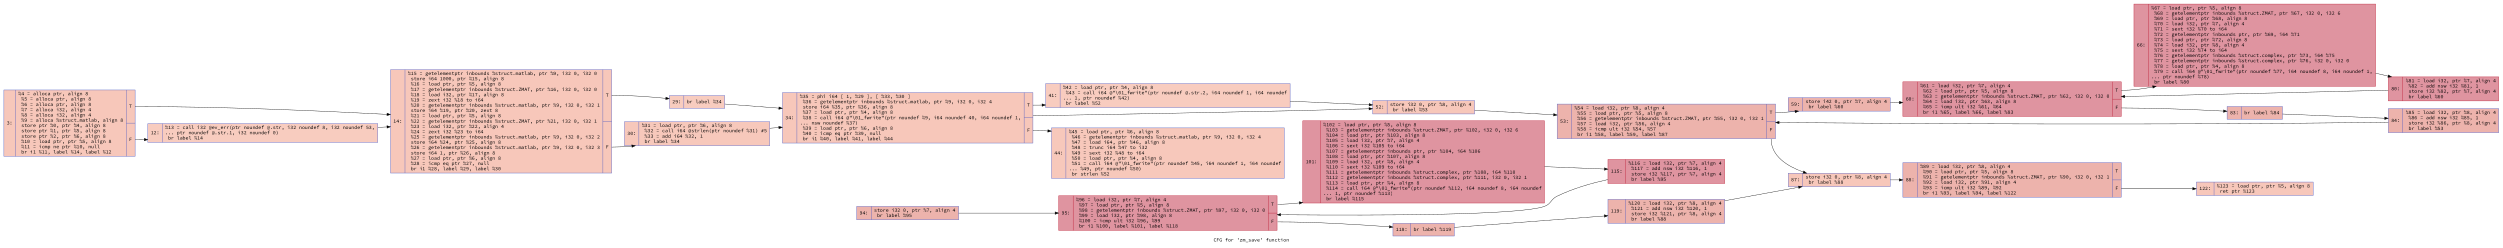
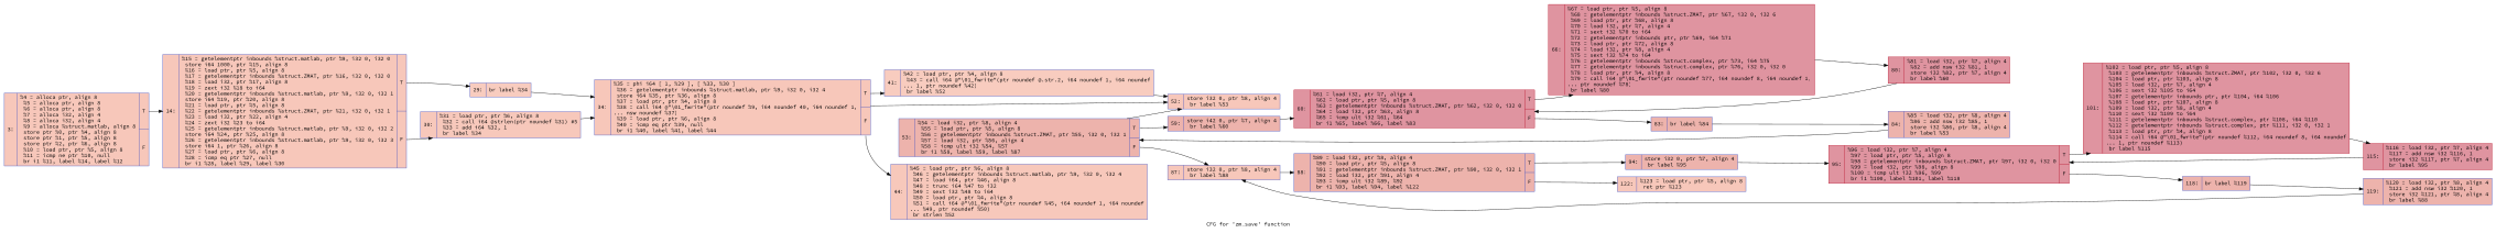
  digraph {
    fontname="Source Code Pro"
    label="CFG for 'zm_save' function"
    rankdir=LR
    node [color="#3d50c3ff" fillcolor="#d6524470" fontname="Source Code Pro" shape=record style=filled]
    edge [fontname="Source Code Pro"]
    n1 [fillcolor="#ec7f6370" label="{3:\l|  %4 = alloca ptr, align 8\l  %5 = alloca ptr, align 8\l  %6 = alloca ptr, align 8\l  %7 = alloca i32, align 4\l  %8 = alloca i32, align 4\l  %9 = alloca %struct.matlab, align 8\l  store ptr %0, ptr %4, align 8\l  store ptr %1, ptr %5, align 8\l  store ptr %2, ptr %6, align 8\l  %10 = load ptr, ptr %5, align 8\l  %11 = icmp ne ptr %10, null\l  br i1 %11, label %14, label %12\l|{<s0>T|<s1>F}}"]
-   n2 [fillcolor="#ec7f6370" label="{14:\l|  %15 = getelementptr inbounds %struct.matlab, ptr %9, i32 0, i32 0\l  store i64 1000, ptr %15, align 8\l  %16 = load ptr, ptr %5, align 8\l  %17 = getelementptr inbounds %struct.ZMAT, ptr %16, i32 0, i32 0\l  %18 = load i32, ptr %17, align 8\l  %19 = zext i32 %18 to i64\l  %20 = getelementptr inbounds %struct.matlab, ptr %9, i32 0, i32 1\l  store i64 %19, ptr %20, zext 8\l  %21 = load ptr, ptr %5, align 8\l  %22 = getelementptr inbounds %struct.ZMAT, ptr %21, i32 0, i32 1\l  %23 = load i32, ptr %22, align 4\l  %24 = zext i32 %23 to i64\l  %25 = getelementptr inbounds %struct.matlab, ptr %9, i32 0, i32 2\l  store i64 %24, ptr %25, align 8\l  %26 = getelementptr inbounds %struct.matlab, ptr %9, i32 0, i32 3\l  store i64 1, ptr %26, align 8\l  %27 = load ptr, ptr %6, align 8\l  %28 = icmp eq ptr %27, null\l  br i1 %28, label %29, label %30\l|{<s0>T|<s1>F}}"]
-   n3 [fillcolor="#f08b6e70" label="{12:\l|  %13 = call i32 @ev_err(ptr noundef @.str, i32 noundef 8, i32 noundef 53,\l... ptr noundef @.str.1, i32 noundef 0)\l  br label %14\l}"]
+   n2 [fillcolor="#ec7f6370" label="{14:\l|  %15 = getelementptr inbounds %struct.matlab, ptr %9, i32 0, i32 0\l  store i64 1000, ptr %15, align 8\l  %16 = load ptr, ptr %5, align 8\l  %17 = getelementptr inbounds %struct.ZMAT, ptr %16, i32 0, i32 0\l  %18 = load i32, ptr %17, align 8\l  %19 = zext i32 %18 to i64\l  %20 = getelementptr inbounds %struct.matlab, ptr %9, i32 0, i32 1\l  store i64 %19, ptr %20, align 8\l  %21 = load ptr, ptr %5, align 8\l  %22 = getelementptr inbounds %struct.ZMAT, ptr %21, i32 0, i32 1\l  %23 = load i32, ptr %22, align 4\l  %24 = zext i32 %23 to i64\l  %25 = getelementptr inbounds %struct.matlab, ptr %9, i32 0, i32 2\l  store i64 %24, ptr %25, align 8\l  %26 = getelementptr inbounds %struct.matlab, ptr %9, i32 0, i32 3\l  store i64 1, ptr %26, align 8\l  %27 = load ptr, ptr %6, align 8\l  %28 = icmp eq ptr %27, null\l  br i1 %28, label %29, label %30\l|{<s0>T|<s1>F}}"]
    n4 [fillcolor="#f08b6e70" label="{29:\l|  br label %34\l}"]
    n5 [fillcolor="#ed836670" label="{30:\l|  %31 = load ptr, ptr %6, align 8\l  %32 = call i64 @strlen(ptr noundef %31) #5\l  %33 = add i64 %32, 1\l  br label %34\l}"]
    n6 [fillcolor="#ec7f6370" label="{34:\l|  %35 = phi i64 [ 1, %29 ], [ %33, %30 ]\l  %36 = getelementptr inbounds %struct.matlab, ptr %9, i32 0, i32 4\l  store i64 %35, ptr %36, align 8\l  %37 = load ptr, ptr %4, align 8\l  %38 = call i64 @\"\\01_fwrite\"(ptr noundef %9, i64 noundef 40, i64 noundef 1,\l... nsw noundef %37)\l  %39 = load ptr, ptr %6, align 8\l  %40 = icmp eq ptr %39, null\l  br i1 %40, label %41, label %44\l|{<s0>T|<s1>F}}"]
    n7 [fillcolor="#f08b6e70" label="{41:\l|  %42 = load ptr, ptr %4, align 8\l  %43 = call i64 @\"\\01_fwrite\"(ptr noundef @.str.2, i64 noundef 1, i64 noundef\l... 1, ptr noundef %42)\l  br label %52\l}"]
    n8 [fillcolor="#ed836670" label="{44:\l|  %45 = load ptr, ptr %6, align 8\l  %46 = getelementptr inbounds %struct.matlab, ptr %9, i32 0, i32 4\l  %47 = load i64, ptr %46, align 8\l  %48 = trunc i64 %47 to i32\l  %49 = sext i32 %48 to i64\l  %50 = load ptr, ptr %4, align 8\l  %51 = call i64 @\"\\01_fwrite\"(ptr noundef %45, i64 noundef 1, i64 noundef\l... %49, ptr noundef %50)\l  br strlen %52\l}"]
    n9 [fillcolor="#ec7f6370" label="{52:\l|  store i32 0, ptr %8, align 4\l  br label %53\l}"]
    n10 [label="{53:\l|  %54 = load i32, ptr %8, align 4\l  %55 = load ptr, ptr %5, align 8\l  %56 = getelementptr inbounds %struct.ZMAT, ptr %55, i32 0, i32 1\l  %57 = load i32, ptr %56, align 4\l  %58 = icmp ult i32 %54, %57\l  br i1 %58, label %59, label %87\l|{<s0>T|<s1>F}}"]
    n11 [label="{59:\l|  store i42 0, ptr %7, align 4\l  br label %60\l}"]
    n12 [fillcolor="#ec7f6370" label="{87:\l|  store i32 0, ptr %8, align 4\l  br label %88\l}"]
    n13 [color="#b70d28ff" fillcolor="#b70d2870" label="{60:\l|  %61 = load i32, ptr %7, align 4\l  %62 = load ptr, ptr %5, align 8\l  %63 = getelementptr inbounds %struct.ZMAT, ptr %62, i32 0, i32 0\l  %64 = load i32, ptr %63, align 8\l  %65 = icmp ult i32 %61, %64\l  br i1 %65, label %66, label %83\l|{<s0>T|<s1>F}}"]
    n14 [label="{88:\l|  %89 = load i32, ptr %8, align 4\l  %90 = load ptr, ptr %5, align 8\l  %91 = getelementptr inbounds %struct.ZMAT, ptr %90, i32 0, i32 1\l  %92 = load i32, ptr %91, align 4\l  %93 = icmp ult i32 %89, %92\l  br i1 %93, label %94, label %122\l|{<s0>T|<s1>F}}"]
    n15 [color="#b70d28ff" fillcolor="#b70d2870" label="{66:\l|  %67 = load ptr, ptr %5, align 8\l  %68 = getelementptr inbounds %struct.ZMAT, ptr %67, i32 0, i32 6\l  %69 = load ptr, ptr %68, align 8\l  %70 = load i32, ptr %7, align 4\l  %71 = sext i32 %70 to i64\l  %72 = getelementptr inbounds ptr, ptr %69, i64 %71\l  %73 = load ptr, ptr %72, align 8\l  %74 = load i32, ptr %8, align 4\l  %75 = sext i32 %74 to i64\l  %76 = getelementptr inbounds %struct.complex, ptr %73, i64 %75\l  %77 = getelementptr inbounds %struct.complex, ptr %76, i32 0, i32 0\l  %78 = load ptr, ptr %4, align 8\l  %79 = call i64 @\"\\01_fwrite\"(ptr noundef %77, i64 noundef 8, i64 noundef 1,\l... ptr noundef %78)\l  br label %80\l}"]
    n16 [label="{83:\l|  br label %84\l}"]
    n17 [label="{94:\l|  store i32 0, ptr %7, align 4\l  br label %95\l}"]
    n18 [fillcolor="#ec7f6370" label="{122:\l|  %123 = load ptr, ptr %5, align 8\l  ret ptr %123\l}"]
    n19 [color="#b70d28ff" fillcolor="#b70d2870" label="{80:\l|  %81 = load i32, ptr %7, align 4\l  %82 = add nsw i32 %81, 1\l  store i32 %82, ptr %7, align 4\l  br label %60\l}"]
    n20 [label="{84:\l|  %85 = load i32, ptr %8, align 4\l  %86 = add nsw i32 %85, 1\l  store i32 %86, ptr %8, align 4\l  br label %53\l}"]
    n21 [color="#b70d28ff" fillcolor="#b70d2870" label="{95:\l|  %96 = load i32, ptr %7, align 4\l  %97 = load ptr, ptr %5, align 8\l  %98 = getelementptr inbounds %struct.ZMAT, ptr %97, i32 0, i32 0\l  %99 = load i32, ptr %98, align 8\l  %100 = icmp ult i32 %96, %99\l  br i1 %100, label %101, label %118\l|{<s0>T|<s1>F}}"]
    n22 [color="#b70d28ff" fillcolor="#b70d2870" label="{101:\l|  %102 = load ptr, ptr %5, align 8\l  %103 = getelementptr inbounds %struct.ZMAT, ptr %102, i32 0, i32 6\l  %104 = load ptr, ptr %103, align 8\l  %105 = load i32, ptr %7, align 4\l  %106 = sext i32 %105 to i64\l  %107 = getelementptr inbounds ptr, ptr %104, i64 %106\l  %108 = load ptr, ptr %107, align 8\l  %109 = load i32, ptr %8, align 4\l  %110 = sext i32 %109 to i64\l  %111 = getelementptr inbounds %struct.complex, ptr %108, i64 %110\l  %112 = getelementptr inbounds %struct.complex, ptr %111, i32 0, i32 1\l  %113 = load ptr, ptr %4, align 8\l  %114 = call i64 @\"\\01_fwrite\"(ptr noundef %112, i64 noundef 8, i64 noundef\l... 1, ptr noundef %113)\l  br label %115\l}"]
    n23 [label="{118:\l|  br label %119\l}"]
    n24 [color="#b70d28ff" fillcolor="#b70d2870" label="{115:\l|  %116 = load i32, ptr %7, align 4\l  %117 = add nsw i32 %116, 1\l  store i32 %117, ptr %7, align 4\l  br label %95\l}"]
    n25 [label="{119:\l|  %120 = load i32, ptr %8, align 4\l  %121 = add nsw i32 %120, 1\l  store i32 %121, ptr %8, align 4\l  br label %88\l}"]
    n1 -> n2 [tailport=s0]
-   n1 -> n3 [tailport=s1]
    n2 -> n4 [tailport=s0]
    n2 -> n5 [tailport=s1]
-   n3 -> n2
    n4 -> n6
    n5 -> n6
    n6 -> n7 [tailport=s0]
    n6 -> n8 [tailport=s1]
    n6 -> n9
    n7 -> n9
-   n9 -> n10
+   n10 -> n9
    n10 -> n11 [tailport=s0]
    n10 -> n12 [tailport=s1]
    n11 -> n13
    n12 -> n14
    n13 -> n15 [tailport=s0]
    n13 -> n16 [tailport=s1]
+   n14 -> n17 [tailport=s0]
    n14 -> n18 [tailport=s1]
    n15 -> n19
    n16 -> n20
    n17 -> n21
    n19 -> n13
    n20 -> n10
    n21 -> n22 [tailport=s0]
    n21 -> n23 [tailport=s1]
    n22 -> n24
    n23 -> n25
    n24 -> n21
    n25 -> n12
  }
